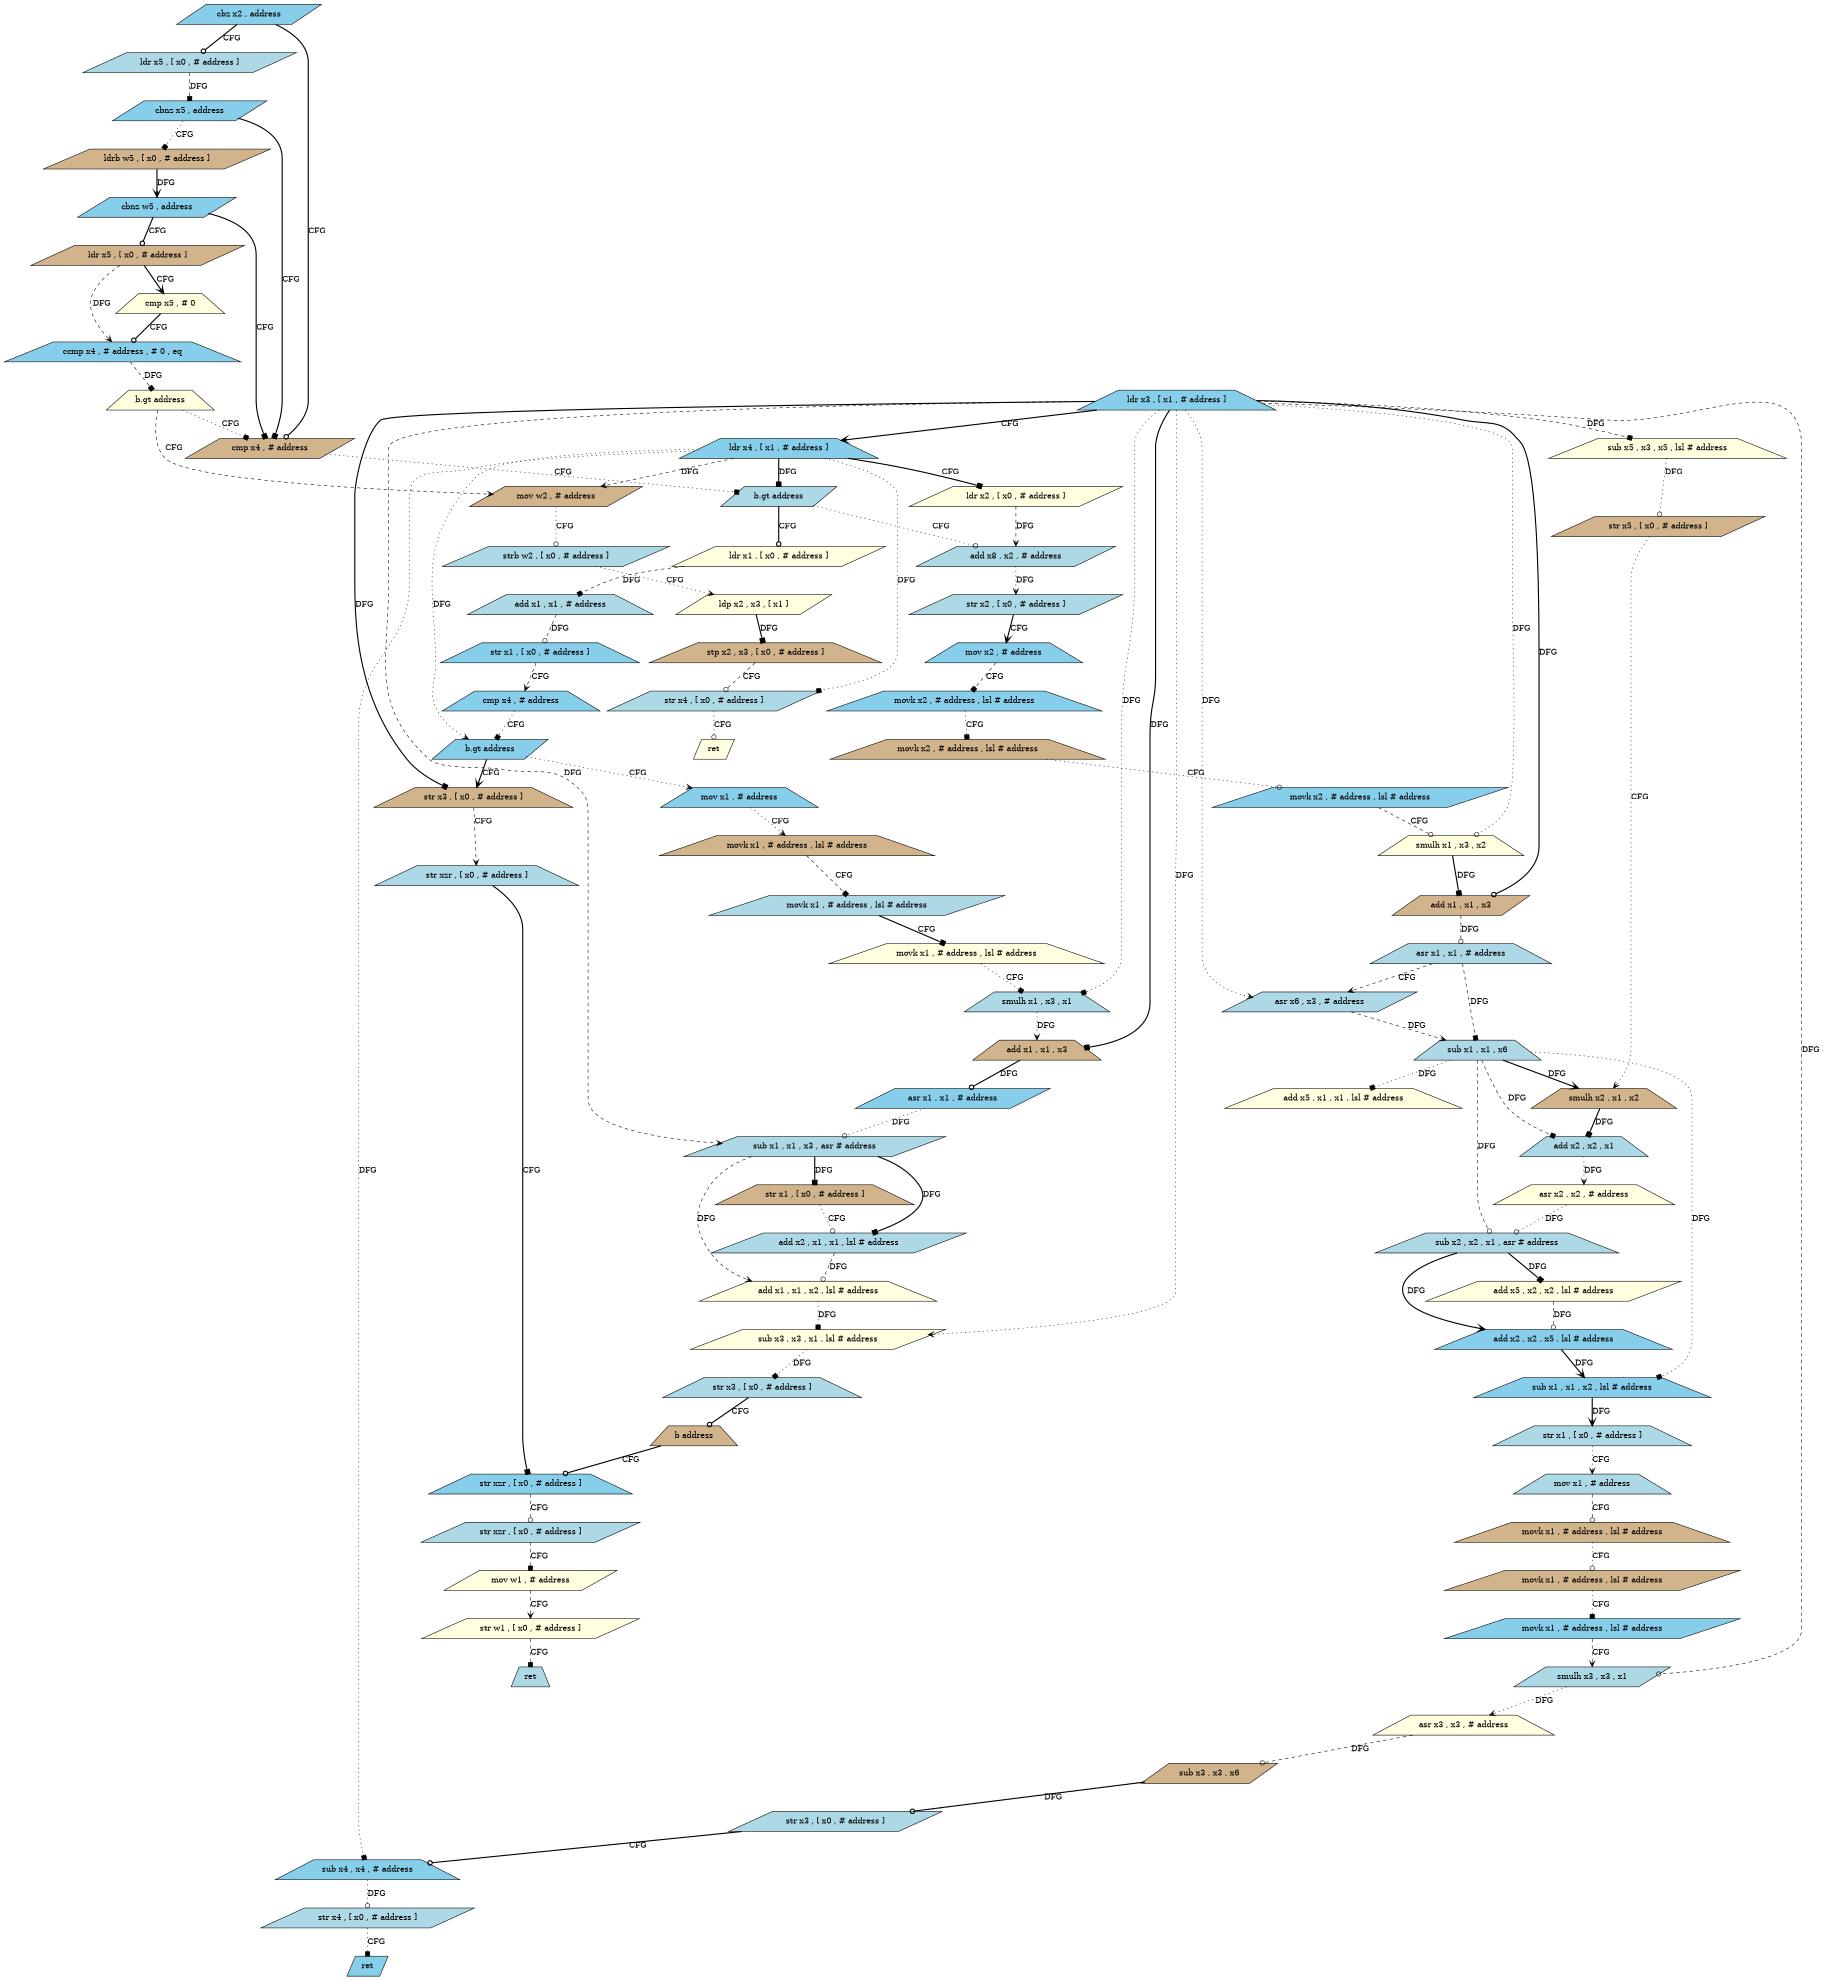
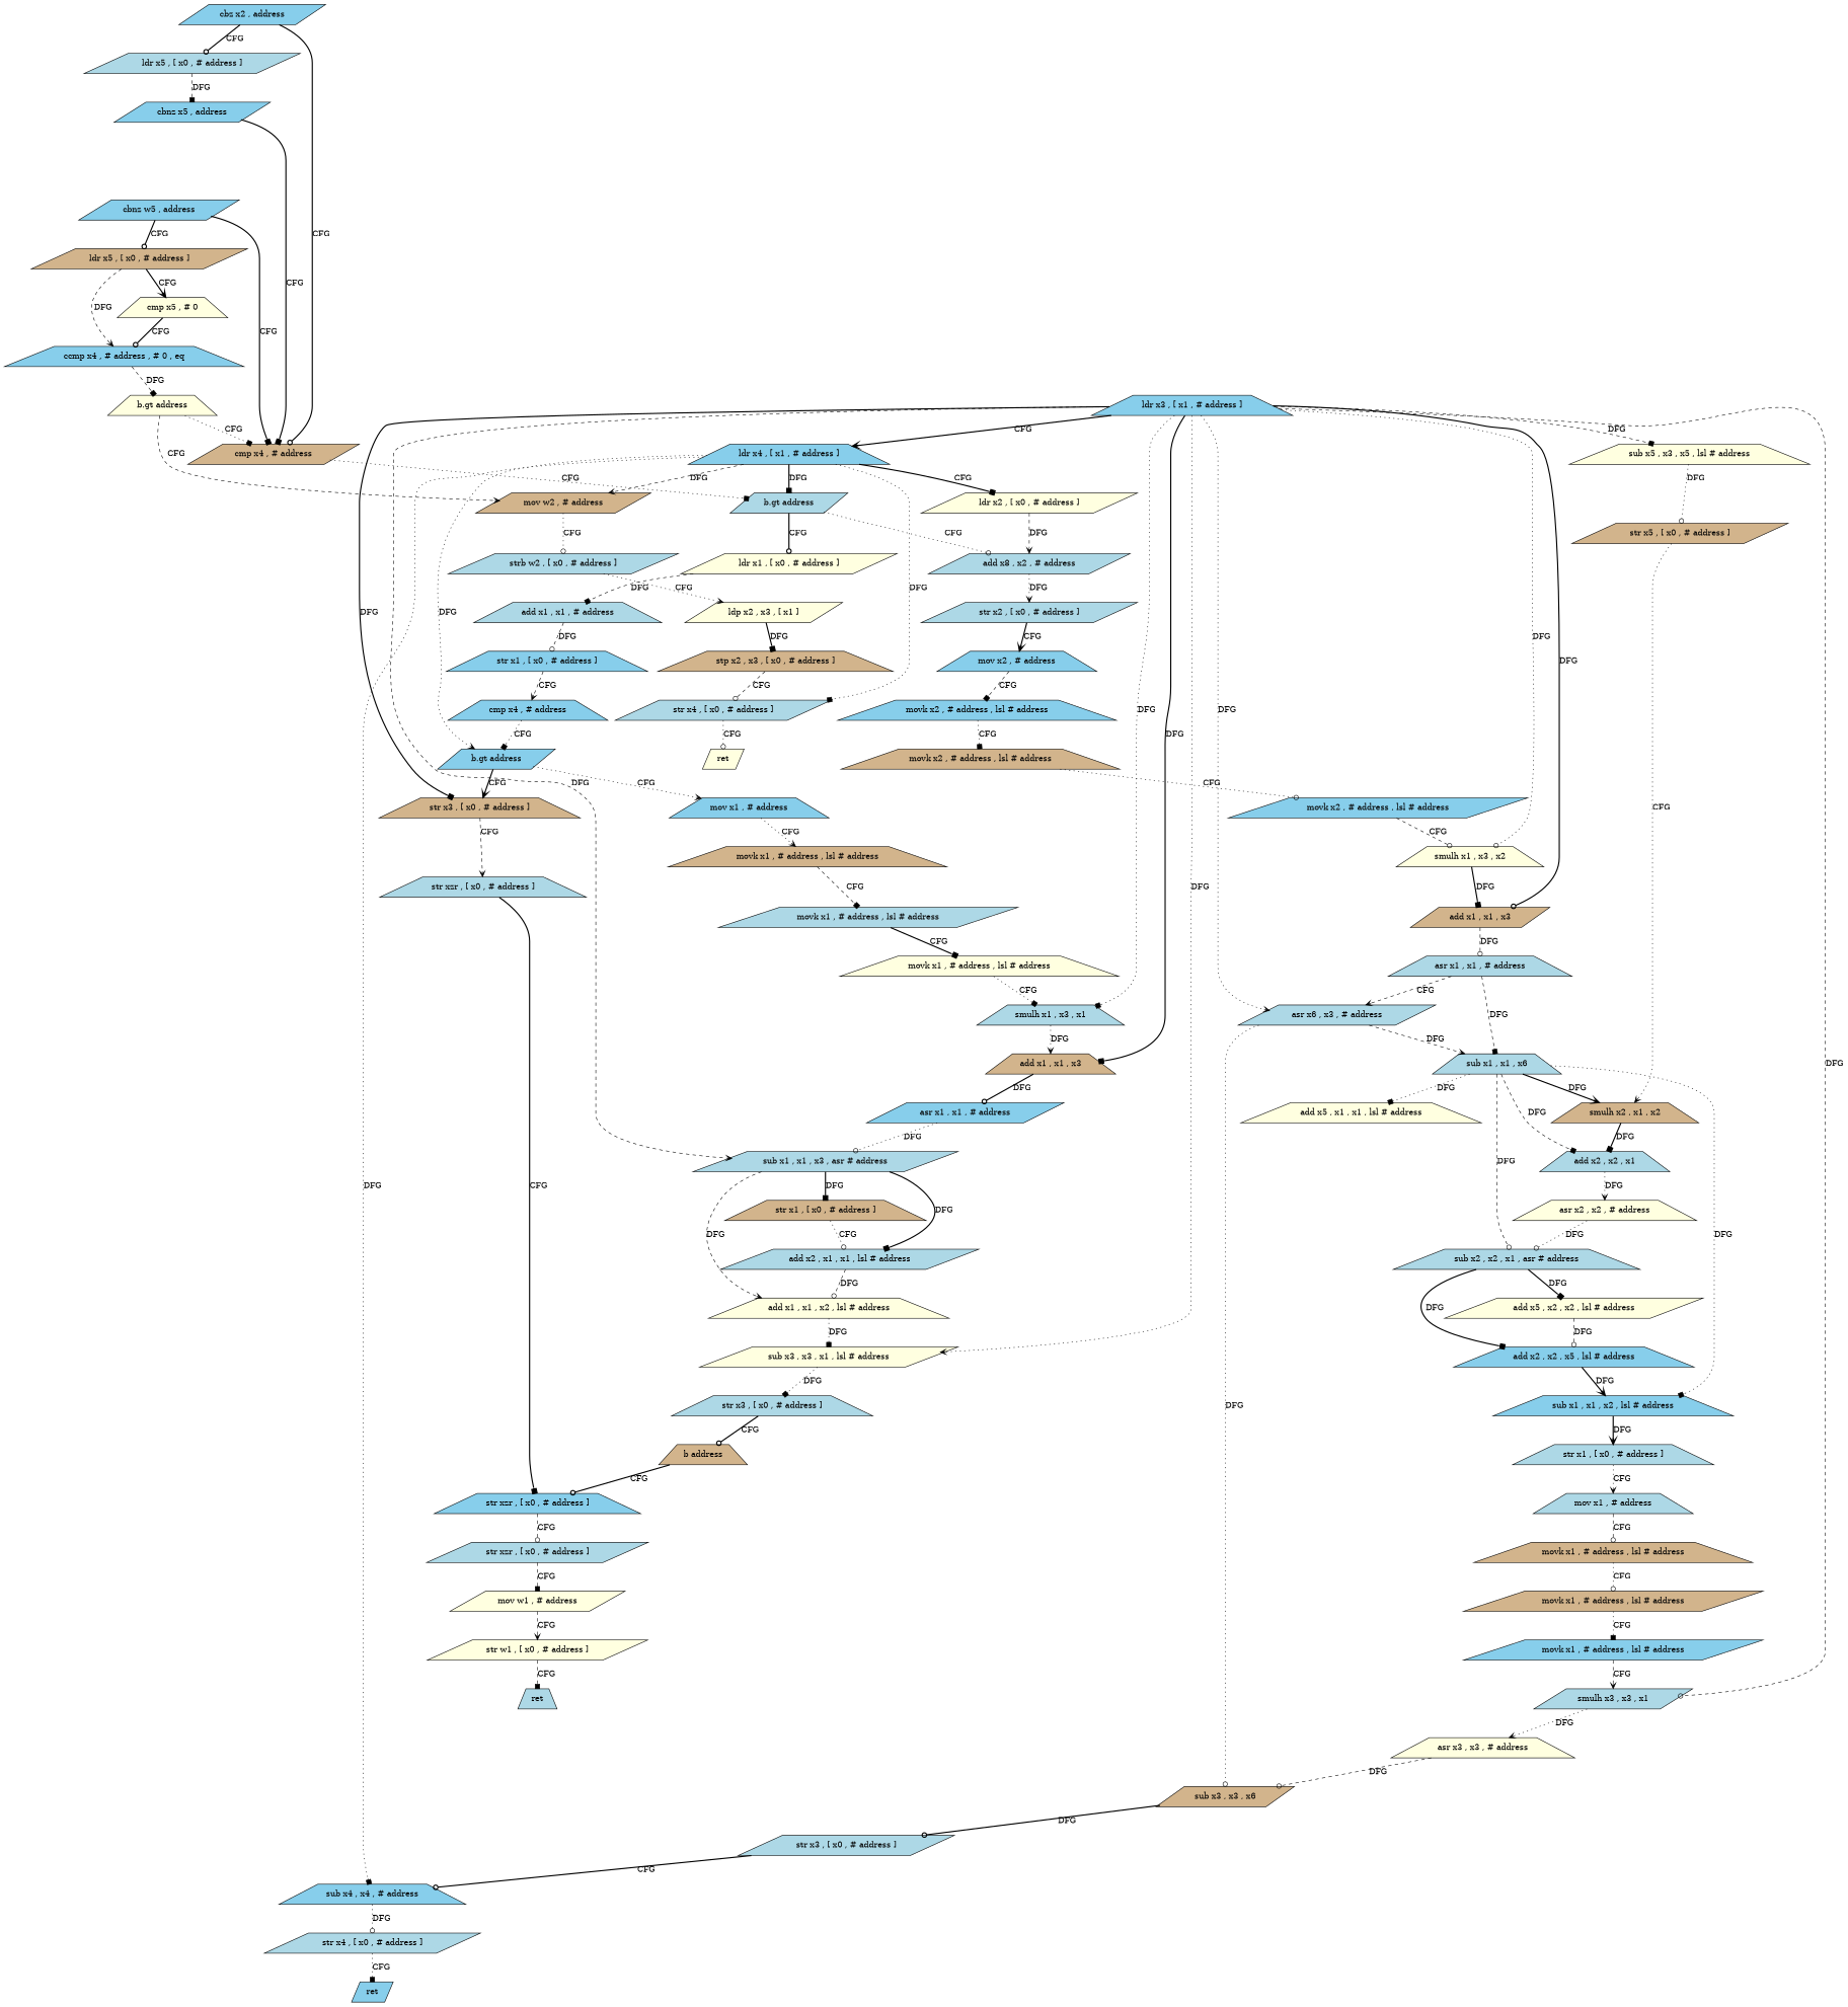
  digraph {
    node [fillcolor=lightblue shape=trapezium style=filled]
    edge [arrowhead=box style=dotted]
    n1 [fillcolor=skyblue label="ldr x3 , [ x1 , # address ]"]
    n2 [fillcolor=skyblue label="ldr x4 , [ x1 , # address ]"]
    n3 [fillcolor=lightyellow label="smulh x1 , x3 , x2"]
    n4 [fillcolor=tan label="add x1 , x1 , x3" shape=parallelogram]
    n5 [label="asr x6 , x3 , # address" shape=parallelogram]
    n6 [fillcolor=lightyellow label="sub x5 , x3 , x5 , lsl # address"]
    n7 [label="smulh x3 , x3 , x1" shape=parallelogram]
    n8 [fillcolor=tan label="str x3 , [ x0 , # address ]"]
    n9 [label="smulh x1 , x3 , x1"]
    n10 [fillcolor=tan label="add x1 , x1 , x3"]
    n11 [label="sub x1 , x1 , x3 , asr # address" shape=parallelogram]
    n12 [fillcolor=lightyellow label="sub x3 , x3 , x1 , lsl # address" shape=parallelogram]
    n13 [fillcolor=lightyellow label="ldr x2 , [ x0 , # address ]" shape=parallelogram]
    n14 [label="b.gt address" shape=parallelogram]
    n15 [fillcolor=skyblue label="sub x4 , x4 , # address"]
    n16 [fillcolor=skyblue label="b.gt address" shape=parallelogram]
    n17 [label="str x4 , [ x0 , # address ]" shape=parallelogram]
    n18 [fillcolor=tan label="mov w2 , # address" shape=parallelogram]
    n19 [label="asr x1 , x1 , # address"]
    n20 [label="sub x1 , x1 , x6"]
    n21 [fillcolor=tan label="sub x3 , x3 , x6" shape=parallelogram]
    n22 [fillcolor=tan label="str x5 , [ x0 , # address ]" shape=parallelogram]
    n23 [fillcolor=lightyellow label="asr x3 , x3 , # address"]
    n24 [label="str xzr , [ x0 , # address ]"]
    n25 [fillcolor=skyblue label="asr x1 , x1 , # address" shape=parallelogram]
    n26 [fillcolor=tan label="str x1 , [ x0 , # address ]"]
    n27 [label="add x2 , x1 , x1 , lsl # address" shape=parallelogram]
    n28 [fillcolor=lightyellow label="add x1 , x1 , x2 , lsl # address"]
    n29 [label="str x3 , [ x0 , # address ]"]
    n30 [label="add x8 , x2 , # address" shape=parallelogram]
    n31 [fillcolor=lightyellow label="ldr x1 , [ x0 , # address ]" shape=parallelogram]
    n32 [label="str x4 , [ x0 , # address ]" shape=parallelogram]
    n33 [fillcolor=skyblue label="mov x1 , # address"]
    n34 [fillcolor=skyblue label="ccmp x4 , # address , # 0 , eq"]
    n35 [fillcolor=lightyellow label="b.gt address"]
    n36 [fillcolor=lightyellow label=ret shape=parallelogram]
    n37 [fillcolor=skyblue label="cbz x2 , address" shape=parallelogram]
    n38 [fillcolor=tan label="cmp x4 , # address" shape=parallelogram]
    n39 [label="ldr x5 , [ x0 , # address ]" shape=parallelogram]
    n40 [label="str x2 , [ x0 , # address ]" shape=parallelogram]
    n41 [fillcolor=skyblue label="cbnz x5 , address" shape=parallelogram]
-   n42 [fillcolor=tan label="ldrb w5 , [ x0 , # address ]" shape=parallelogram]
    n43 [label="add x1 , x1 , # address"]
    n44 [fillcolor=skyblue label="mov x2 , # address"]
    n45 [fillcolor=skyblue label="str x1 , [ x0 , # address ]"]
    n46 [fillcolor=skyblue label="cbnz w5 , address" shape=parallelogram]
    n47 [fillcolor=tan label="ldr x5 , [ x0 , # address ]" shape=parallelogram]
    n48 [fillcolor=skyblue label="movk x2 , # address , lsl # address"]
    n49 [fillcolor=tan label="movk x2 , # address , lsl # address"]
    n50 [fillcolor=skyblue label="movk x2 , # address , lsl # address" shape=parallelogram]
    n51 [fillcolor=lightyellow label="add x5 , x1 , x1 , lsl # address"]
    n52 [fillcolor=tan label="smulh x2 , x1 , x2"]
    n53 [label="add x2 , x2 , x1"]
    n54 [label="sub x2 , x2 , x1 , asr # address"]
    n55 [fillcolor=skyblue label="sub x1 , x1 , x2 , lsl # address"]
    n56 [label="str x3 , [ x0 , # address ]" shape=parallelogram]
    n57 [fillcolor=lightyellow label="asr x2 , x2 , # address"]
    n58 [fillcolor=lightyellow label="add x5 , x2 , x2 , lsl # address" shape=parallelogram]
    n59 [fillcolor=skyblue label="add x2 , x2 , x5 , lsl # address"]
    n60 [label="str x1 , [ x0 , # address ]"]
    n61 [label="mov x1 , # address"]
    n62 [fillcolor=tan label="movk x1 , # address , lsl # address"]
    n63 [fillcolor=tan label="movk x1 , # address , lsl # address" shape=parallelogram]
    n64 [fillcolor=skyblue label="movk x1 , # address , lsl # address" shape=parallelogram]
    n65 [fillcolor=skyblue label=ret shape=parallelogram]
    n66 [fillcolor=skyblue label="cmp x4 , # address"]
    n67 [fillcolor=tan label="movk x1 , # address , lsl # address"]
    n68 [label="movk x1 , # address , lsl # address" shape=parallelogram]
    n69 [fillcolor=skyblue label="str xzr , [ x0 , # address ]"]
    n70 [fillcolor=lightyellow label="cmp x5 , # 0"]
    n71 [fillcolor=lightyellow label="movk x1 , # address , lsl # address"]
    n72 [fillcolor=tan label="b address"]
    n73 [label="str xzr , [ x0 , # address ]" shape=parallelogram]
    n74 [fillcolor=lightyellow label="mov w1 , # address" shape=parallelogram]
    n75 [label="strb w2 , [ x0 , # address ]" shape=parallelogram]
    n76 [fillcolor=lightyellow label="ldp x2 , x3 , [ x1 ]" shape=parallelogram]
    n77 [fillcolor=lightyellow label="str w1 , [ x0 , # address ]" shape=parallelogram]
    n78 [label=ret]
    n79 [fillcolor=tan label="stp x2 , x3 , [ x0 , # address ]"]
    n1 -> n2 [arrowhead=vee label=CFG style=bold]
    n1 -> n3 [arrowhead=odot label=DFG]
    n1 -> n4 [arrowhead=odot label=DFG style=bold]
    n1 -> n5 [arrowhead=vee label=DFG]
    n1 -> n6 [label=DFG style=dashed]
    n1 -> n7 [arrowhead=odot label=DFG style=dashed]
    n1 -> n8 [label=DFG style=bold]
    n1 -> n9 [label=DFG]
    n1 -> n10 [label=DFG style=bold]
    n1 -> n11 [arrowhead=vee label=DFG style=dashed]
    n1 -> n12 [arrowhead=vee label=DFG]
    n2 -> n13 [label=CFG style=bold]
    n2 -> n14 [label=DFG style=bold]
    n2 -> n15 [label=DFG]
    n2 -> n16 [arrowhead=vee label=DFG]
    n2 -> n17 [label=DFG]
    n2 -> n18 [arrowhead=vee label=DFG style=dashed]
    n3 -> n4 [label=DFG style=bold]
    n4 -> n19 [arrowhead=odot label=DFG style=dashed]
    n5 -> n20 [arrowhead=vee label=DFG style=dashed]
+   n5 -> n21 [arrowhead=odot label=DFG]
    n6 -> n22 [arrowhead=odot label=DFG]
    n7 -> n23 [arrowhead=vee label=DFG]
    n8 -> n24 [arrowhead=vee label=CFG style=dashed]
    n9 -> n10 [arrowhead=vee label=DFG]
    n10 -> n25 [arrowhead=odot label=DFG style=bold]
    n11 -> n26 [label=DFG style=bold]
    n11 -> n27 [label=DFG style=bold]
    n11 -> n28 [arrowhead=vee label=DFG style=dashed]
    n12 -> n29 [label=DFG]
    n13 -> n30 [arrowhead=vee label=DFG style=dashed]
    n14 -> n30 [arrowhead=odot label=CFG]
    n14 -> n31 [arrowhead=odot label=CFG style=bold]
    n15 -> n32 [arrowhead=odot label=DFG]
    n16 -> n8 [arrowhead=vee label=CFG style=bold]
    n16 -> n33 [arrowhead=vee label=CFG]
    n17 -> n36 [arrowhead=odot label=CFG]
    n18 -> n75 [arrowhead=odot label=CFG]
    n19 -> n5 [arrowhead=vee label=CFG style=dashed]
    n19 -> n20 [label=DFG style=dashed]
    n20 -> n51 [label=DFG]
    n20 -> n52 [arrowhead=vee label=DFG style=bold]
    n20 -> n53 [label=DFG style=dashed]
    n20 -> n54 [arrowhead=odot label=DFG style=dashed]
    n20 -> n55 [label=DFG]
    n21 -> n56 [arrowhead=odot label=DFG style=bold]
    n22 -> n52 [arrowhead=vee label=CFG]
    n23 -> n21 [arrowhead=odot label=DFG style=dashed]
    n24 -> n69 [label=CFG style=bold]
    n25 -> n11 [arrowhead=odot label=DFG]
    n26 -> n27 [arrowhead=odot label=CFG]
    n27 -> n28 [arrowhead=odot label=DFG style=dashed]
    n28 -> n12 [label=DFG]
    n29 -> n72 [arrowhead=odot label=CFG style=bold]
    n30 -> n40 [arrowhead=vee label=DFG]
    n31 -> n43 [label=DFG style=dashed]
    n32 -> n65 [label=CFG]
    n33 -> n67 [arrowhead=vee label=CFG]
    n34 -> n35 [label=DFG style=dashed]
    n35 -> n18 [arrowhead=vee label=CFG style=dashed]
    n35 -> n38 [label=CFG]
    n37 -> n38 [arrowhead=odot label=CFG style=bold]
    n37 -> n39 [arrowhead=odot label=CFG style=bold]
    n38 -> n14 [label=CFG]
    n39 -> n41 [label=DFG style=dashed]
    n40 -> n44 [arrowhead=vee label=CFG style=bold]
    n41 -> n38 [label=CFG style=bold]
-   n41 -> n42 [label=CFG]
-   n42 -> n46 [arrowhead=vee label=DFG style=bold]
    n43 -> n45 [arrowhead=odot label=DFG style=dashed]
    n44 -> n48 [label=CFG style=dashed]
    n45 -> n66 [arrowhead=vee label=CFG style=dashed]
    n46 -> n38 [label=CFG style=bold]
    n46 -> n47 [arrowhead=odot label=CFG style=bold]
    n47 -> n34 [arrowhead=vee label=DFG style=dashed]
    n47 -> n70 [arrowhead=vee label=CFG style=bold]
    n48 -> n49 [label=CFG]
    n49 -> n50 [arrowhead=odot label=CFG]
    n50 -> n3 [arrowhead=odot label=CFG style=dashed]
    n52 -> n53 [label=DFG style=bold]
    n53 -> n57 [arrowhead=vee label=DFG]
    n54 -> n58 [label=DFG style=bold]
-   n54 -> n59 [arrowhead=vee label=DFG style=bold]
+   n54 -> n59 [label=DFG style=bold]
    n55 -> n60 [arrowhead=vee label=DFG style=bold]
    n56 -> n15 [arrowhead=odot label=CFG style=bold]
    n57 -> n54 [arrowhead=odot label=DFG]
    n58 -> n59 [arrowhead=odot label=DFG style=dashed]
    n59 -> n55 [arrowhead=vee label=DFG style=bold]
    n60 -> n61 [arrowhead=vee label=CFG]
    n61 -> n62 [arrowhead=odot label=CFG style=dashed]
    n62 -> n63 [arrowhead=odot label=CFG]
    n63 -> n64 [label=CFG]
    n64 -> n7 [arrowhead=vee label=CFG style=dashed]
    n66 -> n16 [label=CFG]
    n67 -> n68 [label=CFG style=dashed]
    n68 -> n71 [label=CFG style=bold]
    n69 -> n73 [arrowhead=odot label=CFG style=dashed]
    n70 -> n34 [arrowhead=odot label=CFG style=bold]
    n71 -> n9 [label=CFG]
    n72 -> n69 [arrowhead=odot label=CFG style=bold]
    n73 -> n74 [label=CFG style=dashed]
    n74 -> n77 [arrowhead=vee label=CFG style=dashed]
    n75 -> n76 [arrowhead=vee label=CFG]
    n76 -> n79 [label=DFG style=bold]
    n77 -> n78 [label=CFG style=dashed]
    n79 -> n17 [arrowhead=odot label=CFG style=dashed]
  }
